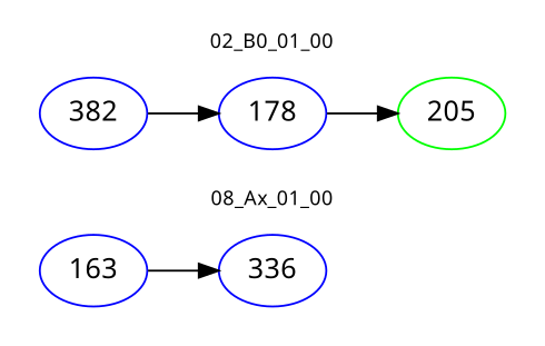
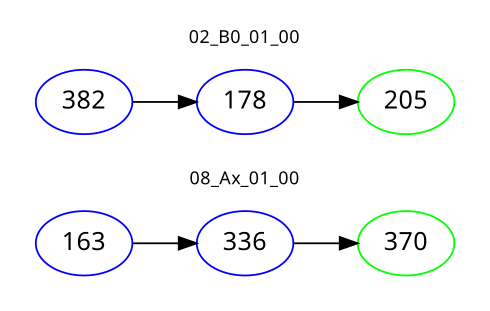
  digraph {
    fontname="Noto Sans"
    rankdir=LR
    node [color=blue fontname="Noto Sans"]
    edge [color=black fontname="Noto Sans"]
    n1 [label=163]
    n2 [label=336]
+   n3 [color=green label=370]
    n4 [label=382]
    n5 [label=178]
    n6 [color=green label=205]
    subgraph cluster_1 {
      color=white
      fontsize=10
      label="08_Ax_01_00"
      n1
      n2
+     n3
    }
    subgraph cluster_2 {
      color=white
      fontsize=10
      label="02_B0_01_00"
      n4
      n5
      n6
    }
    n1 -> n2
+   n2 -> n3
    n4 -> n5
    n5 -> n6
  }
